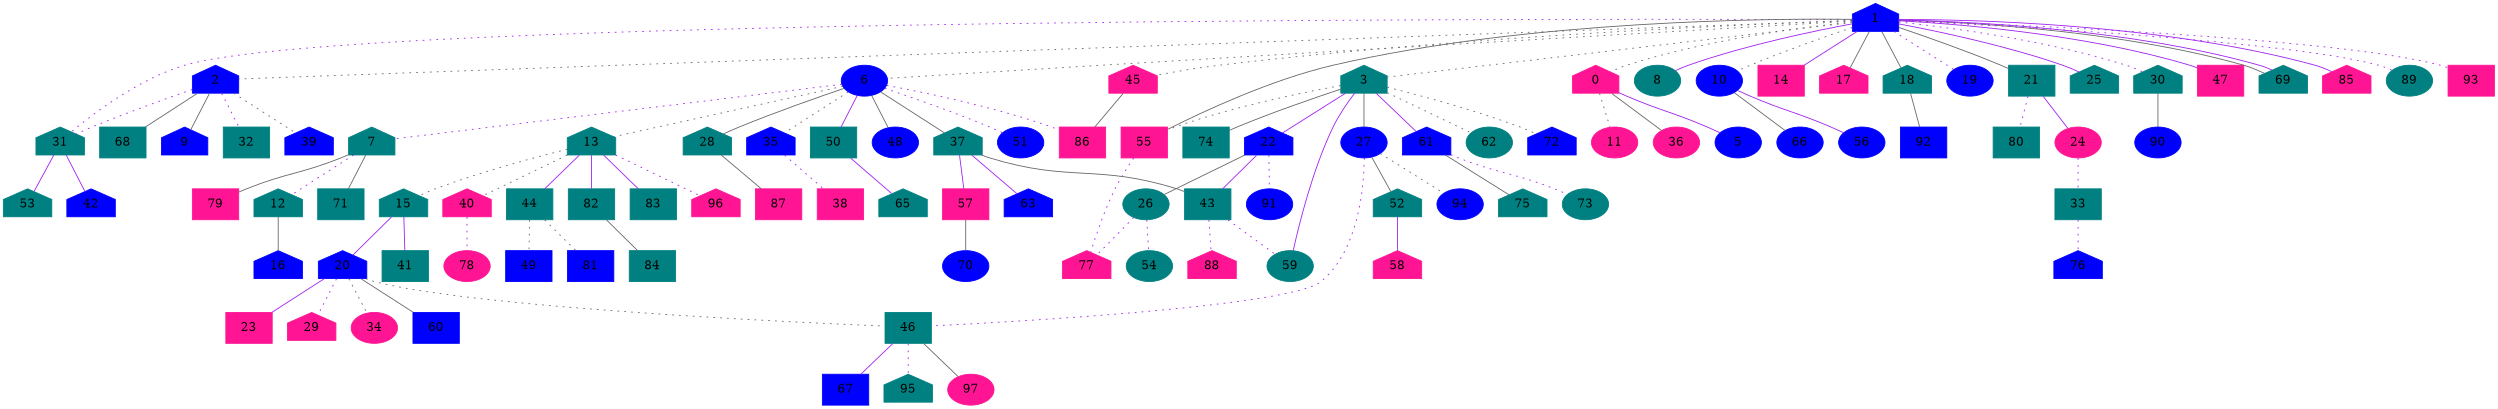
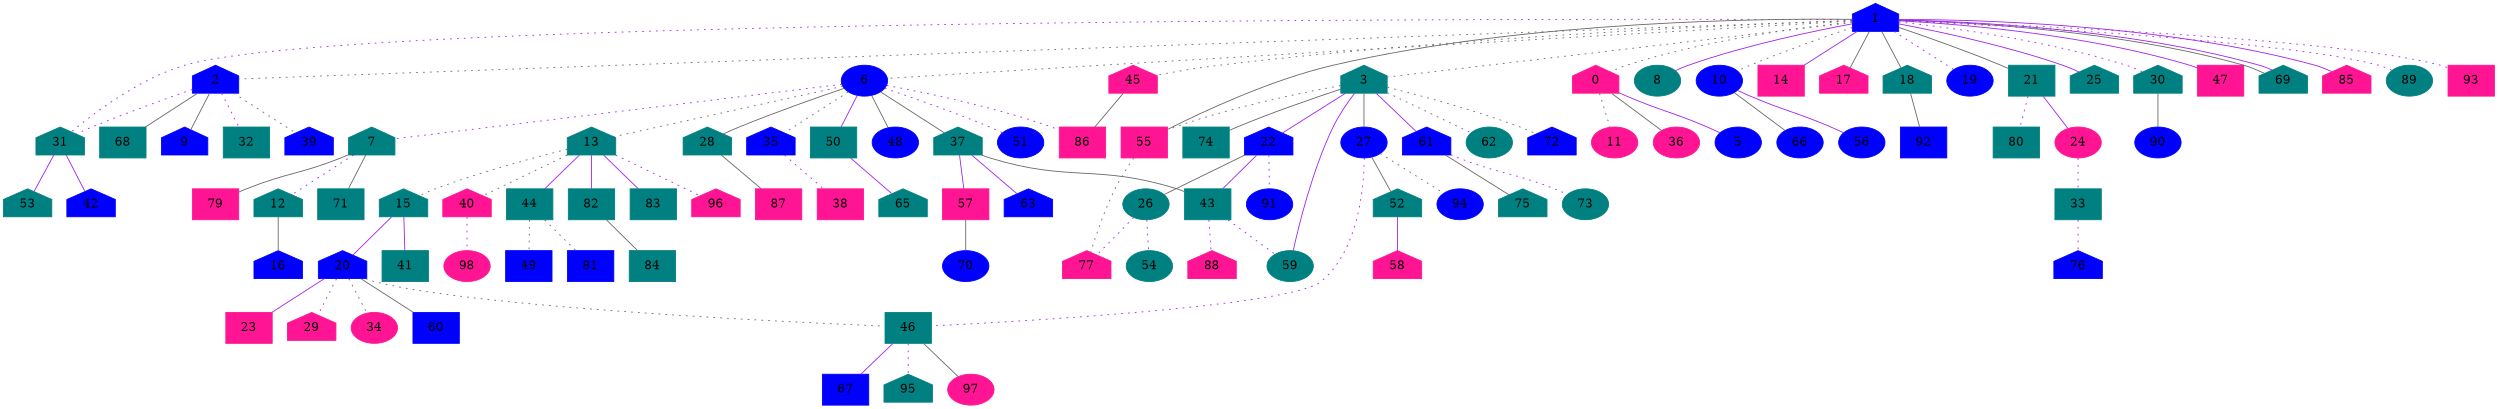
  graph {
    node [color=teal shape=house style=filled]
    edge [color=purple style=solid]
    1 [color=blue]
    2 [color=blue]
    3
    n4 [color=deeppink label=0]
    6 [color=blue shape=ellipse]
    8 [shape=ellipse]
    10 [color=blue shape=ellipse]
    14 [color=deeppink shape=box]
    17 [color=deeppink]
    18
    19 [color=blue shape=ellipse]
    21 [shape=box]
    25
    30
    31
    45 [color=deeppink]
    47 [color=deeppink shape=box]
    55 [color=deeppink shape=box]
    69
    85 [color=deeppink]
    89 [shape=ellipse]
    93 [color=deeppink shape=box]
    9 [color=blue]
    32 [shape=box]
    39 [color=blue]
    68 [shape=box]
    22 [color=blue]
    27 [color=blue shape=ellipse]
    59 [shape=ellipse]
    61 [color=blue]
    62 [shape=ellipse]
    72 [color=blue]
    74 [shape=box]
    5 [color=blue shape=ellipse]
    11 [color=deeppink shape=ellipse]
    36 [color=deeppink shape=ellipse]
    7
    13
    28
    35 [color=blue]
    37
    48 [color=blue shape=ellipse]
    50 [shape=box]
    51 [color=blue shape=ellipse]
    86 [color=deeppink shape=box]
    56 [color=blue shape=ellipse]
    66 [color=blue shape=ellipse]
    92 [color=blue shape=box]
    24 [color=deeppink shape=ellipse]
    80 [shape=box]
    90 [color=blue shape=ellipse]
    42 [color=blue]
    53
    77 [color=deeppink]
    26 [shape=ellipse]
    43 [shape=box]
    91 [color=blue shape=ellipse]
    46 [shape=box]
    52
    94 [color=blue shape=ellipse]
    73 [shape=ellipse]
    75
    12
    71 [shape=box]
    79 [color=deeppink shape=box]
    15
    40 [color=deeppink]
    44 [shape=box]
    82 [shape=box]
    83 [shape=box]
    96 [color=deeppink]
    87 [color=deeppink shape=box]
    38 [color=deeppink shape=box]
    57 [color=deeppink shape=box]
    63 [color=blue]
    65
    16 [color=blue]
    20 [color=blue]
    41 [shape=box]
-   78 [color=deeppink shape=ellipse]
+   78 [color=deeppink shape=ellipse label=98]
    49 [color=blue shape=box]
    81 [color=blue shape=box]
    84 [shape=box]
    23 [color=deeppink shape=box]
    29 [color=deeppink]
    34 [color=deeppink shape=ellipse]
    60 [color=blue shape=box]
    67 [color=blue shape=box]
    95
    97 [color=deeppink shape=ellipse]
    33 [shape=box]
    54 [shape=ellipse]
    88 [color=deeppink]
    76 [color=blue]
    58 [color=deeppink]
    70 [color=blue shape=ellipse]
    1 -- 2 [color=gray40 style=dotted]
    1 -- 3 [color=gray40 style=dotted]
    1 -- n4 [color=gray40 style=dotted]
    1 -- 6 [color=gray40 style=dotted]
    1 -- 8
    1 -- 10 [color=gray40 style=dotted]
    1 -- 14
    1 -- 17 [color=gray40]
    1 -- 18 [color=gray40]
    1 -- 19 [style=dotted]
    1 -- 21 [color=gray40]
    1 -- 25
    1 -- 30 [style=dotted]
    1 -- 31 [style=dotted]
    1 -- 45 [color=gray40 style=dotted]
    1 -- 47
    1 -- 55 [color=gray40]
    1 -- 69 [color=gray40]
    1 -- 69
    1 -- 85
    1 -- 89 [style=dotted]
    1 -- 93 [style=dotted]
    2 -- 31 [style=dotted]
    2 -- 9 [color=gray40]
    2 -- 32 [style=dotted]
    2 -- 39 [color=gray40 style=dotted]
    2 -- 68 [color=gray40]
    3 -- 55 [color=gray40 style=dotted]
    3 -- 22
    3 -- 27 [color=gray40]
    3 -- 59
    3 -- 61
    3 -- 62 [color=gray40 style=dotted]
    3 -- 72 [color=gray40 style=dotted]
    3 -- 74 [color=gray40]
    n4 -- 5
    n4 -- 11 [color=gray40 style=dotted]
    n4 -- 36 [color=gray40]
    6 -- 7 [style=dotted]
    6 -- 13 [color=gray40 style=dotted]
    6 -- 28 [color=gray40]
    6 -- 35 [color=gray40 style=dotted]
    6 -- 37 [color=gray40]
    6 -- 48 [color=gray40]
    6 -- 50
    6 -- 51 [style=dotted]
    6 -- 86 [style=dotted]
    10 -- 56
    10 -- 66 [color=gray40]
    18 -- 92 [color=gray40]
    21 -- 24
    21 -- 80 [style=dotted]
    30 -- 90 [color=gray40]
    31 -- 42
    31 -- 53
    45 -- 86 [color=gray40]
-   55 -- 77 [style=dotted]
+   55 -- 77 [color=gray40 style=dotted]
    22 -- 26 [color=gray40]
    22 -- 43
    22 -- 91 [style=dotted]
    27 -- 46 [style=dotted]
    27 -- 52 [color=gray40]
    27 -- 94 [color=gray40 style=dotted]
    61 -- 73 [style=dotted]
    61 -- 75 [color=gray40]
    7 -- 12 [style=dotted]
    7 -- 71 [color=gray40]
    7 -- 79 [color=gray40]
    13 -- 15 [color=gray40 style=dotted]
    13 -- 40 [color=gray40 style=dotted]
    13 -- 44
    13 -- 82
    13 -- 83
    13 -- 96 [style=dotted]
    28 -- 87 [color=gray40]
    35 -- 38 [style=dotted]
    37 -- 43 [color=gray40]
    37 -- 57
    37 -- 63
    50 -- 65
    24 -- 33 [style=dotted]
    26 -- 77 [style=dotted]
    26 -- 54 [style=dotted]
    43 -- 59 [style=dotted]
    43 -- 88 [style=dotted]
    46 -- 67
    46 -- 95 [style=dotted]
    46 -- 97 [color=gray40]
    52 -- 58
    12 -- 16 [color=gray40]
    15 -- 20
    15 -- 41
    40 -- 78 [style=dotted]
    44 -- 49 [color=gray40 style=dotted]
    44 -- 81 [color=gray40 style=dotted]
    82 -- 84 [color=gray40]
    57 -- 70 [color=gray40]
    20 -- 46 [color=gray40 style=dotted]
    20 -- 23
    20 -- 29 [style=dotted]
    20 -- 34 [color=gray40 style=dotted]
    20 -- 60 [color=gray40]
    33 -- 76 [style=dotted]
  }
